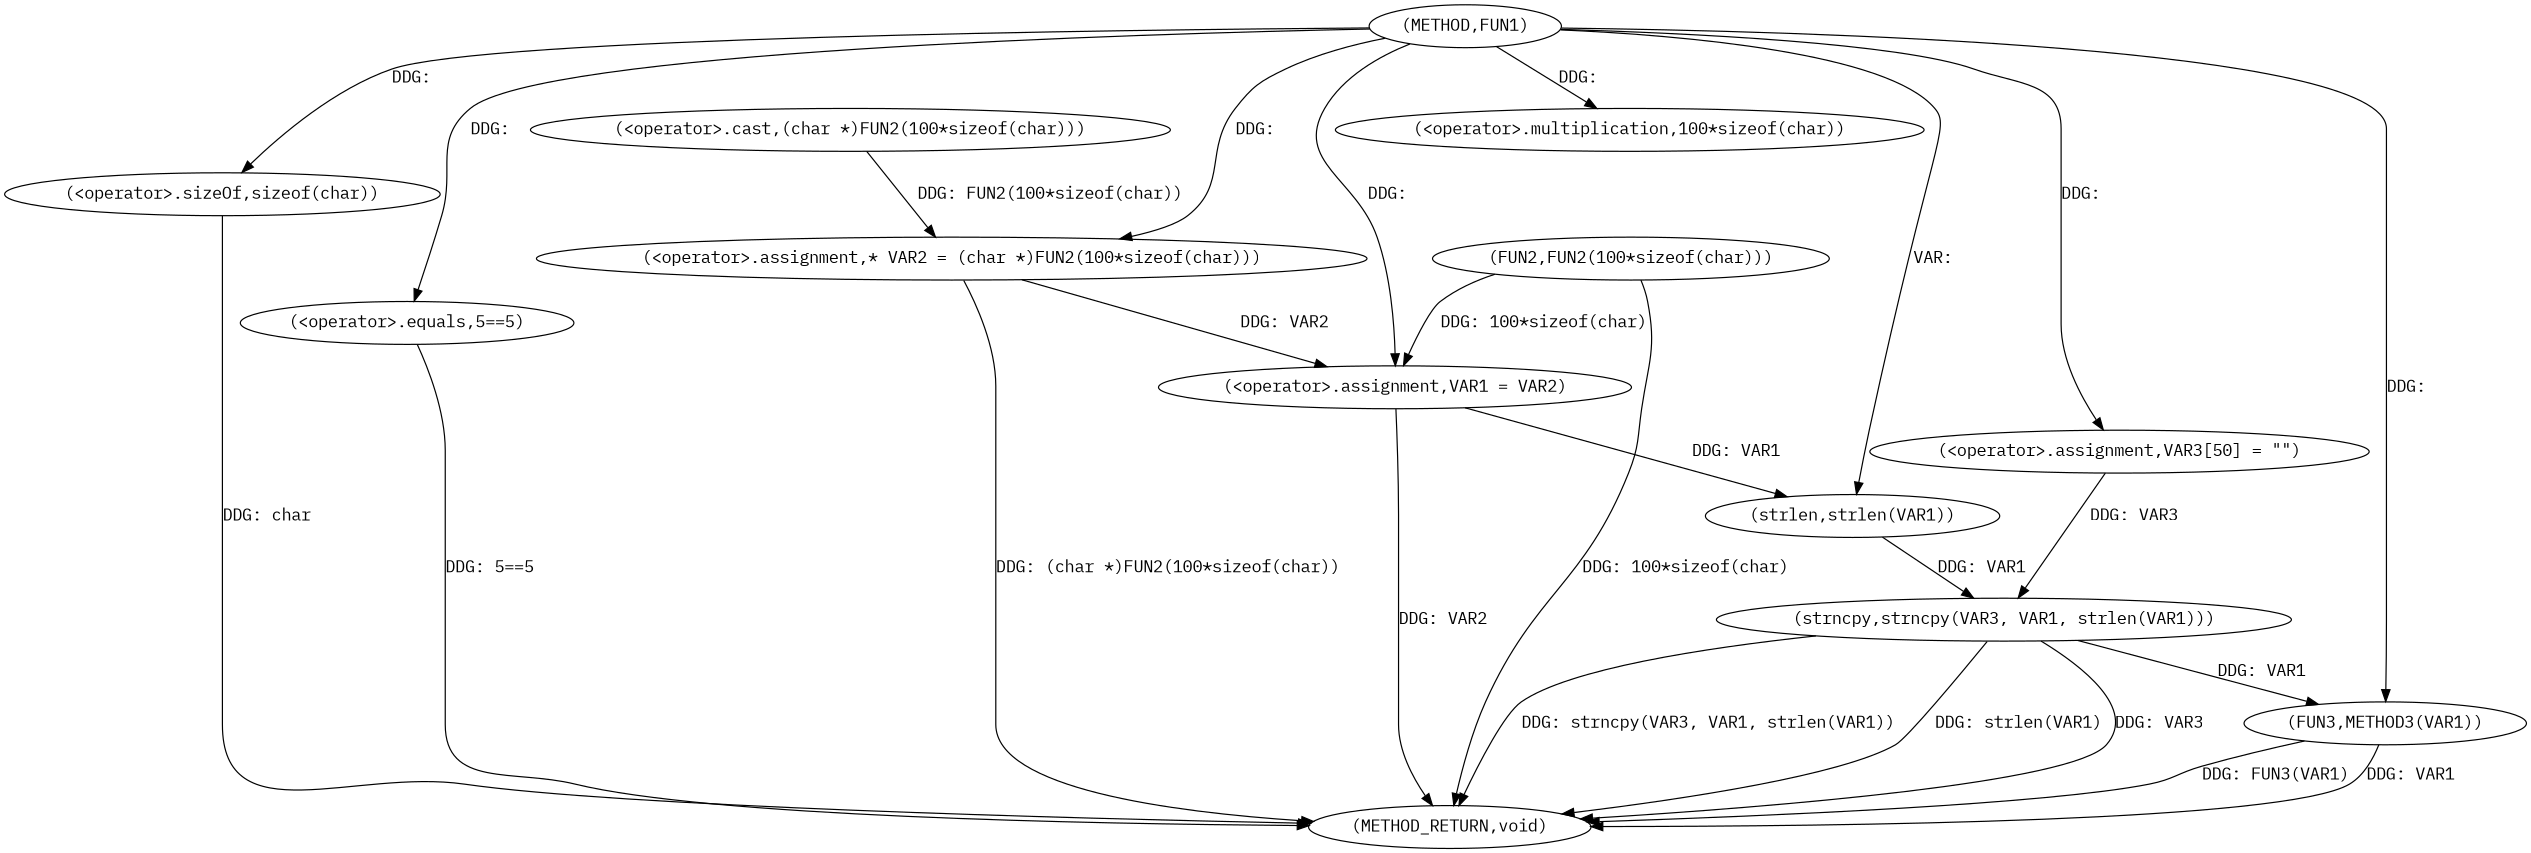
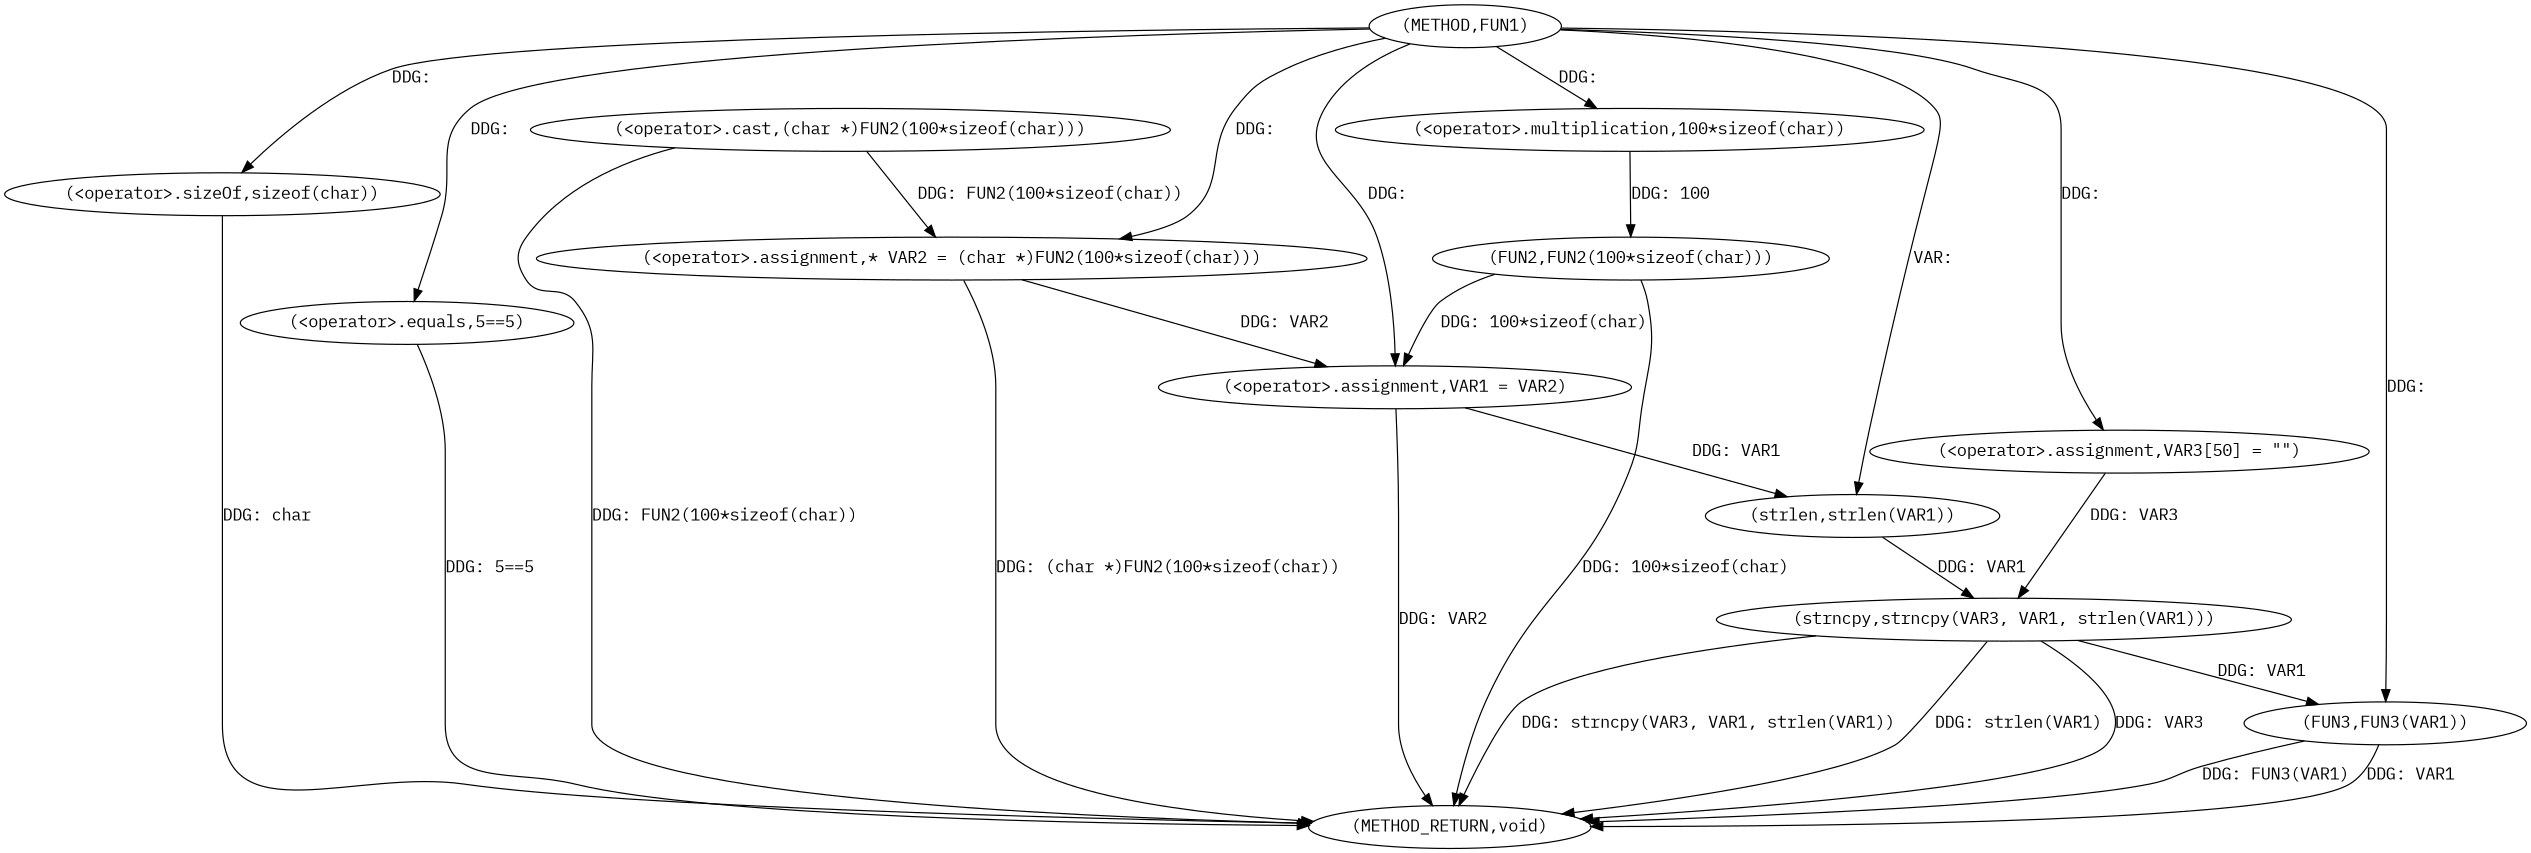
  digraph {
    fontname="IBM Plex Mono"
    node [fontname="IBM Plex Mono"]
    edge [fontname="IBM Plex Mono"]
    n1 [label="(METHOD,FUN1)"]
    n2 [label="(<operator>.assignment,* VAR2 = (char *)FUN2(100*sizeof(char)))"]
    n3 [label="(<operator>.multiplication,100*sizeof(char))"]
    n4 [label="(<operator>.sizeOf,sizeof(char))"]
    n5 [label="(<operator>.assignment,VAR1 = VAR2)"]
    n6 [label="(<operator>.equals,5==5)"]
    n7 [label="(<operator>.assignment,VAR3[50] = \"\")"]
    n8 [label="(strlen,strlen(VAR1))"]
-   n9 [label="(FUN3,METHOD3(VAR1))"]
+   n9 [label="(FUN3,FUN3(VAR1))"]
    n10 [label="(METHOD_RETURN,void)"]
    n11 [label="(FUN2,FUN2(100*sizeof(char)))"]
    n12 [label="(strncpy,strncpy(VAR3, VAR1, strlen(VAR1)))"]
    n13 [label="(<operator>.cast,(char *)FUN2(100*sizeof(char)))"]
    n1 -> n2 [label="DDG: "]
    n1 -> n3 [label="DDG: "]
    n1 -> n4 [label="DDG: "]
    n1 -> n5 [label="DDG: "]
    n1 -> n6 [label="DDG: "]
    n1 -> n7 [label="DDG: "]
    n1 -> n8 [label="VAR: "]
    n1 -> n9 [label="DDG: "]
    n2 -> n5 [label="DDG: VAR2"]
    n2 -> n10 [label="DDG: (char *)FUN2(100*sizeof(char))"]
+   n3 -> n11 [label="DDG: 100"]
    n4 -> n10 [label="DDG: char"]
    n5 -> n8 [label="DDG: VAR1"]
    n5 -> n10 [label="DDG: VAR2"]
    n6 -> n10 [label="DDG: 5==5"]
    n7 -> n12 [label="DDG: VAR3"]
    n8 -> n12 [label="DDG: VAR1"]
    n9 -> n10 [label="DDG: FUN3(VAR1)"]
    n9 -> n10 [label="DDG: VAR1"]
    n11 -> n5 [label="DDG: 100*sizeof(char)"]
    n11 -> n10 [label="DDG: 100*sizeof(char)"]
    n12 -> n9 [label="DDG: VAR1"]
    n12 -> n10 [label="DDG: strncpy(VAR3, VAR1, strlen(VAR1))"]
    n12 -> n10 [label="DDG: strlen(VAR1)"]
    n12 -> n10 [label="DDG: VAR3"]
    n13 -> n2 [label="DDG: FUN2(100*sizeof(char))"]
+   n13 -> n10 [label="DDG: FUN2(100*sizeof(char))"]
  }
